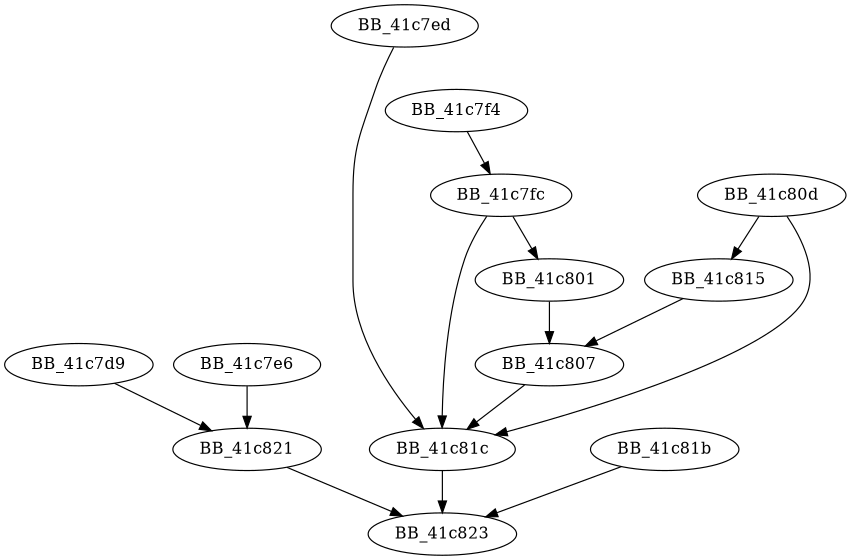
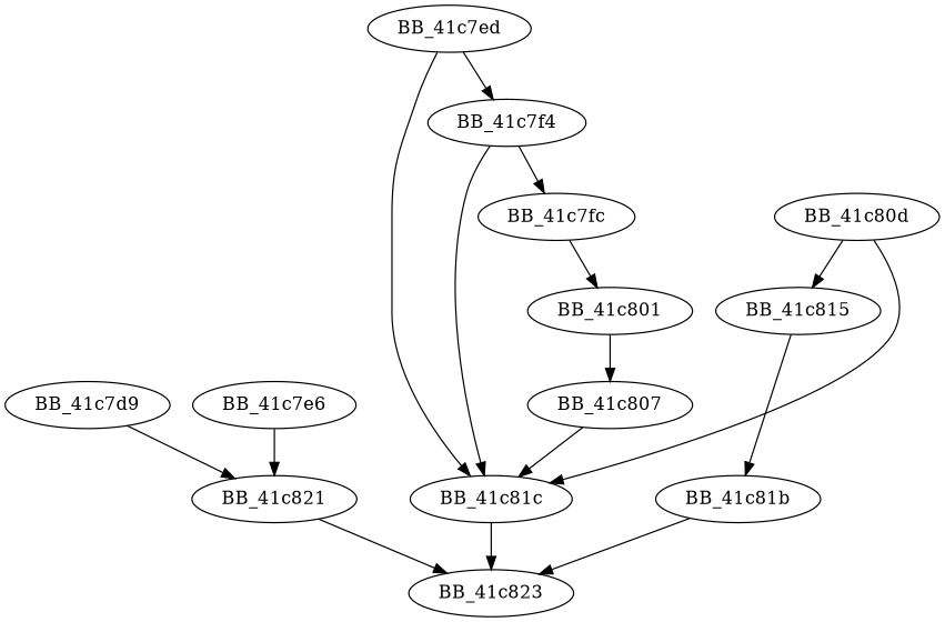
  digraph {
    BB_41c7d9
    BB_41c821
    BB_41c7e6
    BB_41c823
    BB_41c7ed
    BB_41c7f4
    BB_41c81c
    BB_41c7fc
    BB_41c801
    BB_41c807
    BB_41c80d
    BB_41c815
    BB_41c81b
    BB_41c7d9 -> BB_41c821
    BB_41c821 -> BB_41c823
    BB_41c7e6 -> BB_41c821
+   BB_41c7ed -> BB_41c7f4
    BB_41c7ed -> BB_41c81c
    BB_41c7f4 -> BB_41c7fc
    BB_41c81c -> BB_41c823
-   BB_41c7fc -> BB_41c81c
+   BB_41c7f4 -> BB_41c81c
    BB_41c7fc -> BB_41c801
    BB_41c801 -> BB_41c807
    BB_41c807 -> BB_41c81c
    BB_41c80d -> BB_41c81c
    BB_41c80d -> BB_41c815
-   BB_41c815 -> BB_41c807
+   BB_41c815 -> BB_41c81b
    BB_41c81b -> BB_41c823
  }
